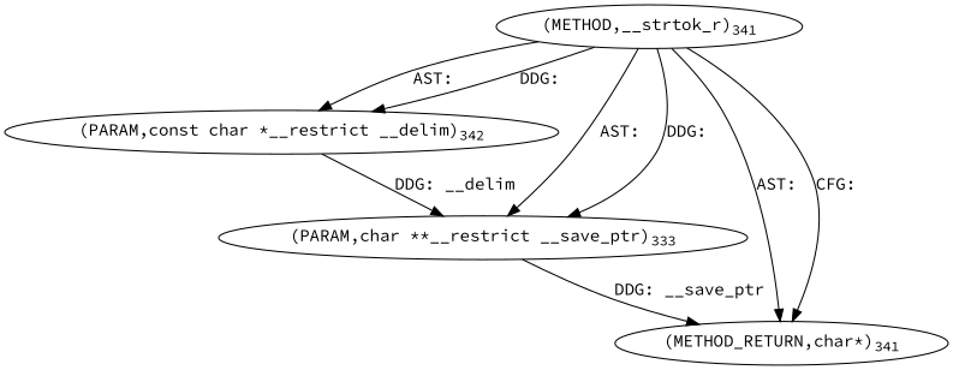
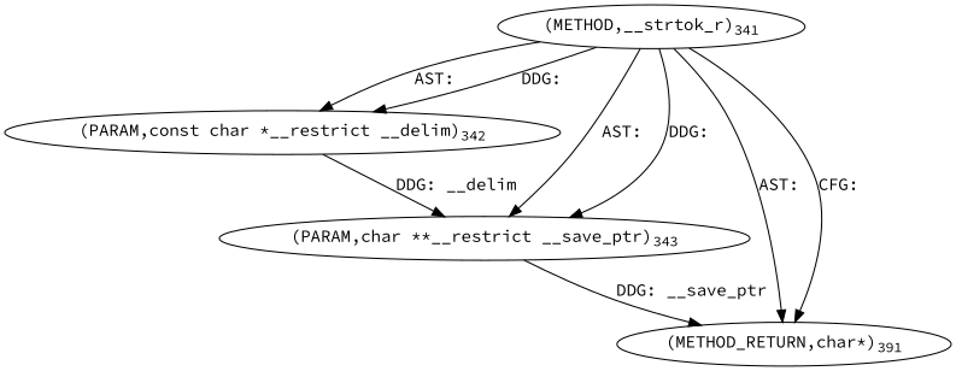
  digraph {
    fontname="Source Code Pro"
    node [fontname="Source Code Pro"]
    edge [fontname="Source Code Pro"]
    n1 [label=<(METHOD,__strtok_r)<SUB>341</SUB>>]
    n2 [label=<(PARAM,const char *__restrict __delim)<SUB>342</SUB>>]
-   n3 [label=<(PARAM,char **__restrict __save_ptr)<SUB>333</SUB>>]
-   n4 [label=<(METHOD_RETURN,char*)<SUB>341</SUB>>]
+   n3 [label=<(PARAM,char **__restrict __save_ptr)<SUB>343</SUB>>]
+   n4 [label=<(METHOD_RETURN,char*)<SUB>391</SUB>>]
    n1 -> n2 [label="AST: "]
    n1 -> n2 [label="DDG: "]
    n1 -> n3 [label="AST: "]
    n1 -> n3 [label="DDG: "]
    n1 -> n4 [label="AST: "]
    n1 -> n4 [label="CFG: "]
    n2 -> n3 [label="DDG: __delim"]
    n3 -> n4 [label="DDG: __save_ptr"]
  }
